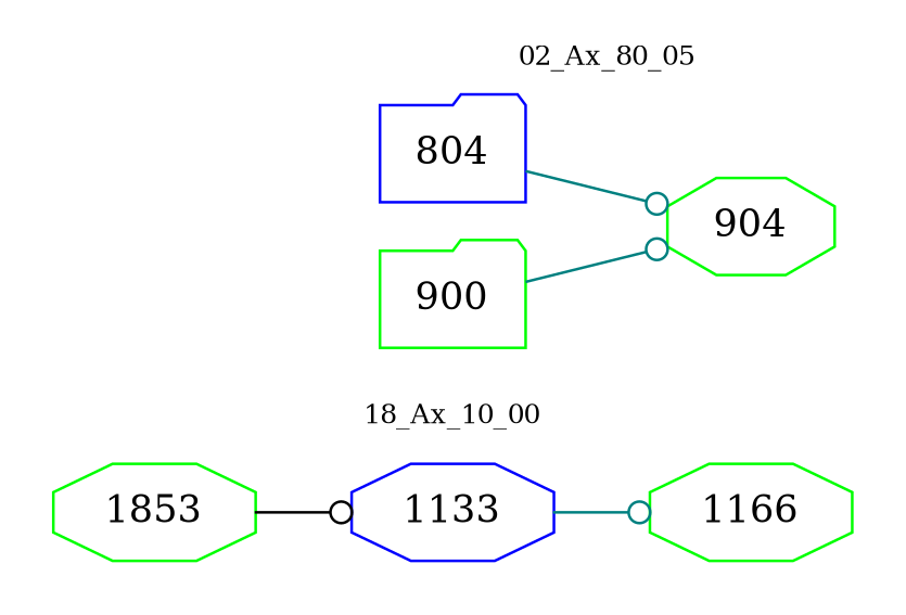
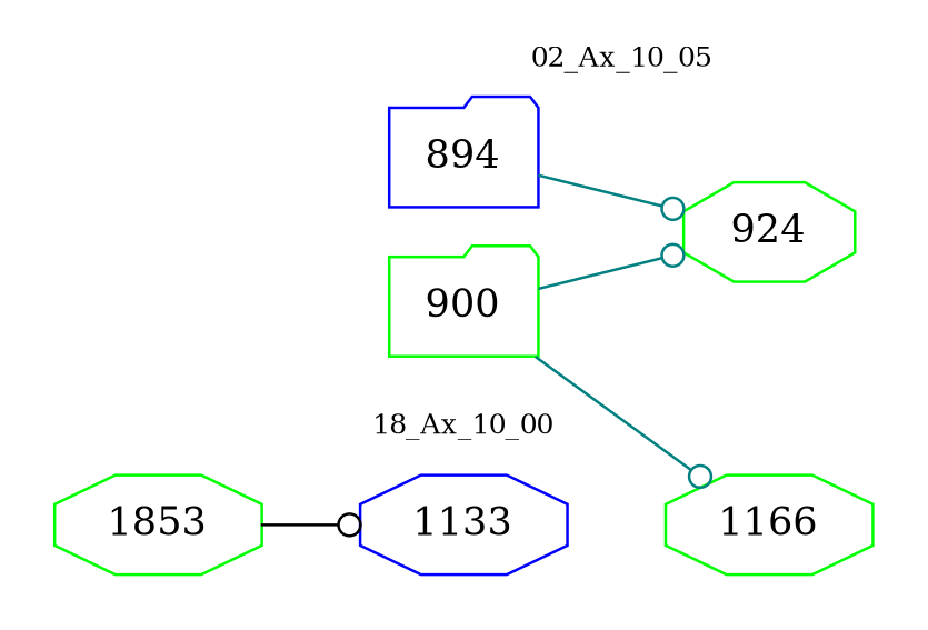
  digraph {
    rankdir=LR
    node [color=green shape=octagon]
    edge [arrowhead=odot color=teal]
    n1 [label=900 shape=folder]
-   n2 [color=blue label=804 shape=folder]
-   n3 [label=904]
+   n2 [color=blue label=894 shape=folder]
+   n3 [label=924]
    n4 [label=1853]
    n5 [color=blue label=1133]
    n6 [label=1166]
    subgraph cluster_1 {
      color=white
      fontsize=10
-     label="02_Ax_80_05"
+     label="02_Ax_10_05"
      n1
      n2
      n3
    }
    subgraph cluster_2 {
      color=white
      fontsize=10
      label="18_Ax_10_00"
      n4
      n5
      n6
    }
    n1 -> n3
    n2 -> n3
    n4 -> n5 [color=black]
-   n5 -> n6
+   n1 -> n6
  }
